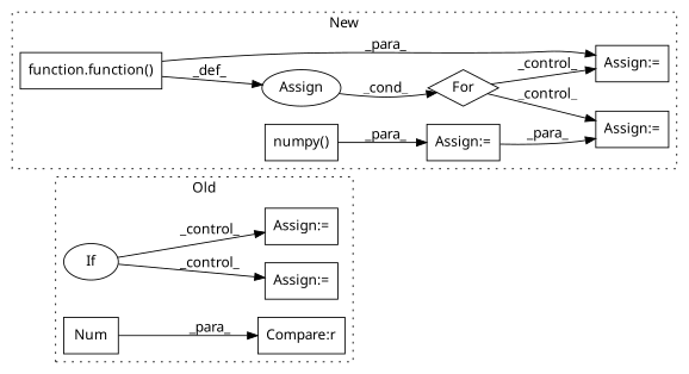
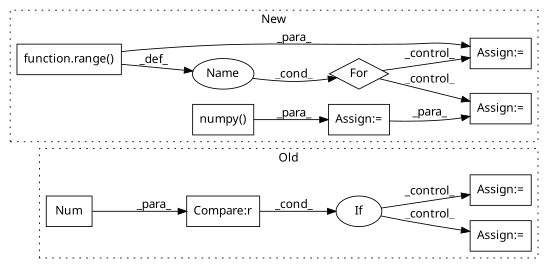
  digraph {
    fontname="Noto Sans"
    rankdir=LR
    node [a=68 fontname="Noto Sans" l=3 shape=box]
    edge [fontname="Noto Sans"]
    n1 [a=96 label=If s=493 shape=ellipse]
    n2 [a=40 l=12 label="Compare:r" s=496]
    n3 [l=4 label="Assign:=" s=920]
    n4 [label="Assign:=" s=660]
    n5 [a=76 l=1 label=Num s=507]
-   n6 [a=75 l="6,1" label="function.function()" s="622,642"]
+   n6 [a=75 l="6,1" label="function.range()" s="622,642"]
    n7 [a=107 l="4,14" label=For s="613,643" shape=diamond]
    n8 [label="Assign:=" s=1046]
-   n9 [a=87 l=1 label=Assign s=617 shape=ellipse]
+   n9 [a=87 l=1 label=Name s=617 shape=ellipse]
    n10 [label="Assign:=" s=658]
    n11 [label="Assign:=" s=431]
    n12 [a=75 l=21 label="numpy()" s=434]
    subgraph cluster_1 {
      label=Old
      style=dotted
      n1
      n2
      n3
      n4
      n5
    }
    subgraph cluster_2 {
      label=New
      style=dotted
      n6
      n7
      n8
      n9
      n10
      n11
      n12
    }
    n1 -> n3 [label=_control_]
    n1 -> n4 [label=_control_]
+   n2 -> n1 [label=_cond_]
    n5 -> n2 [label=_para_]
    n6 -> n9 [label=_def_]
    n6 -> n10 [label=_para_]
    n7 -> n8 [label=_control_]
    n7 -> n10 [label=_control_]
    n9 -> n7 [label=_cond_]
    n11 -> n8 [label=_para_]
    n12 -> n11 [label=_para_]
  }
